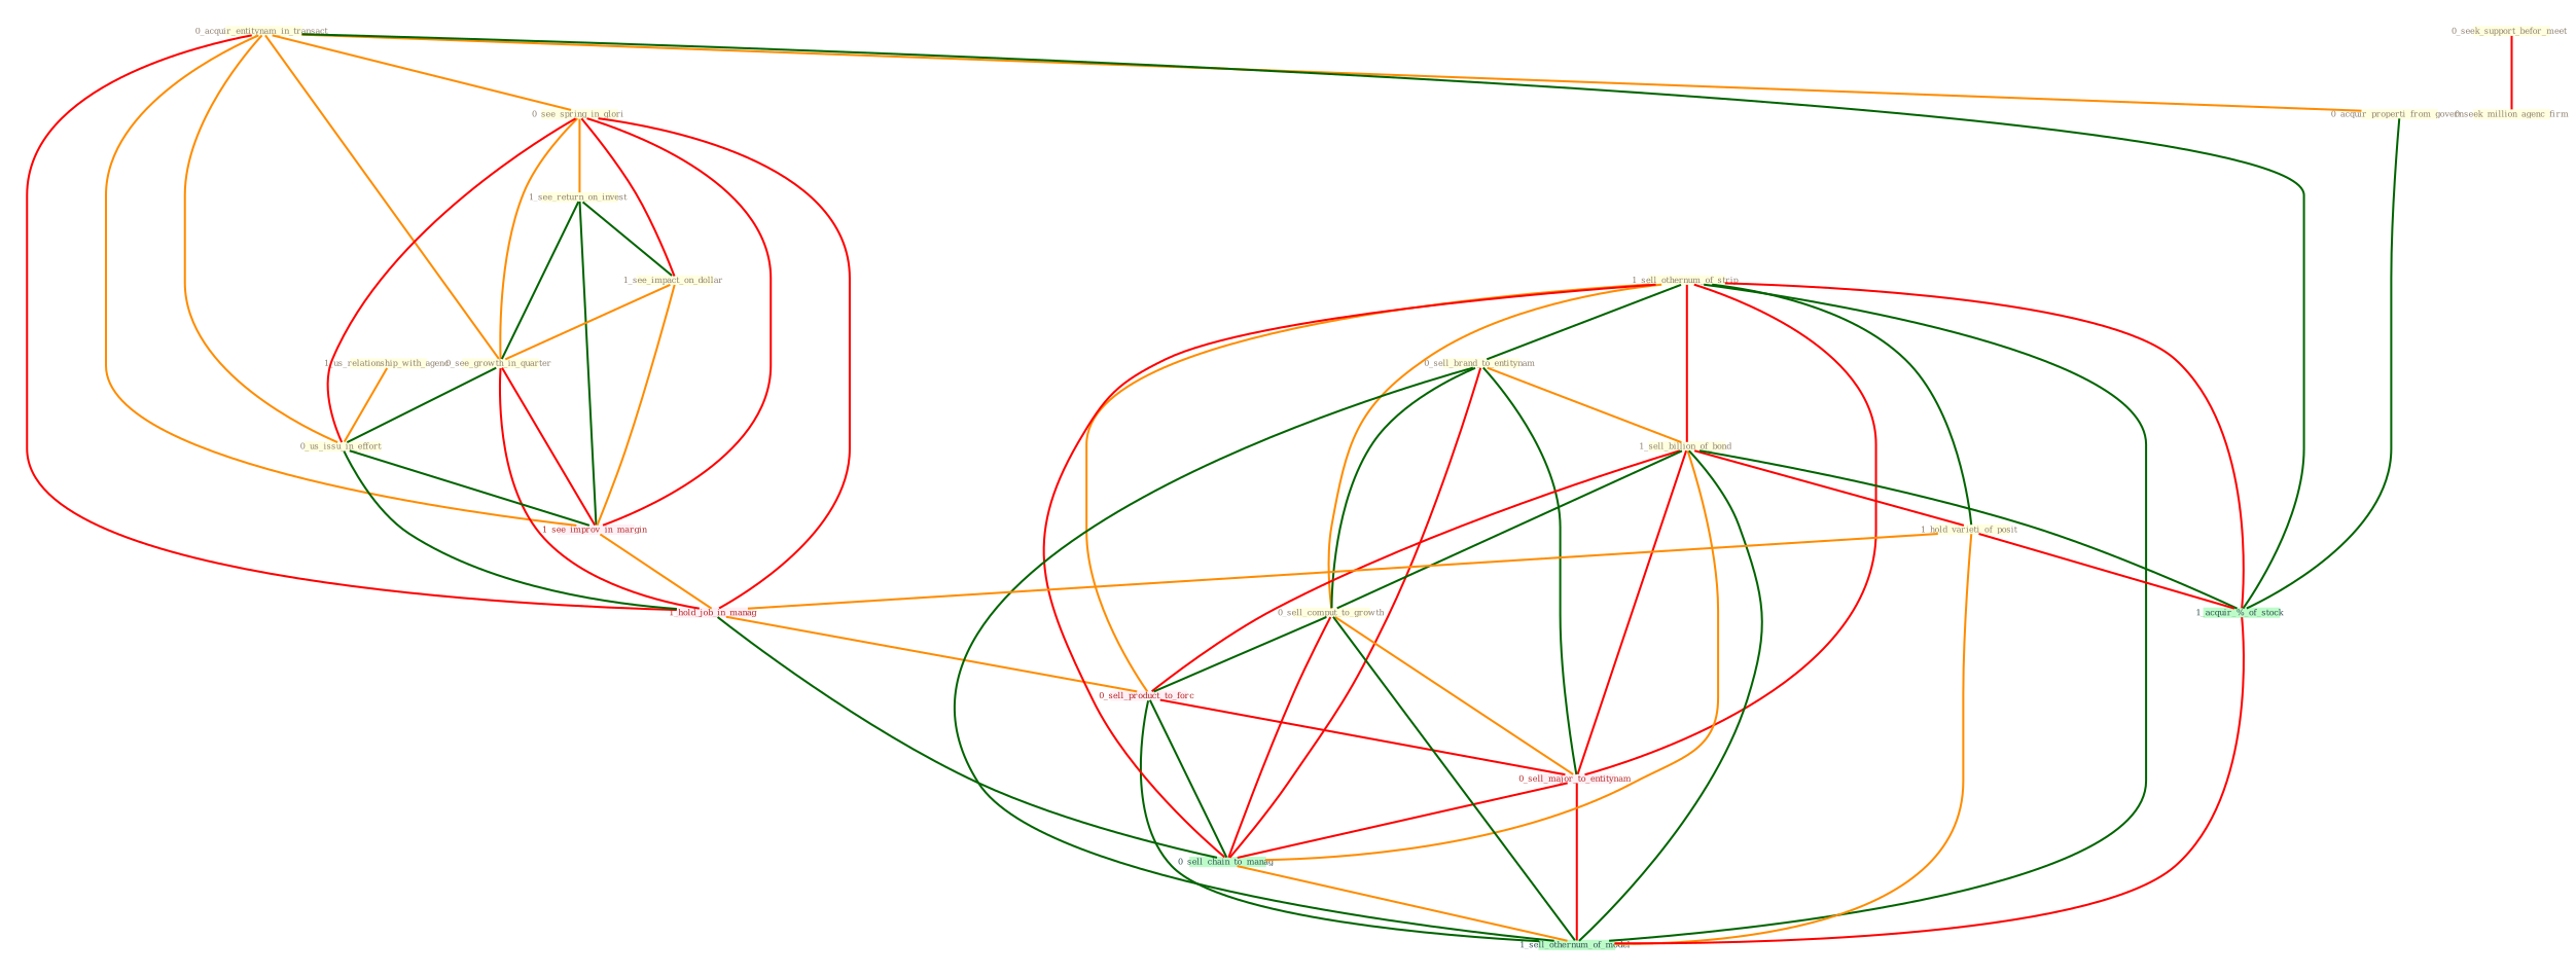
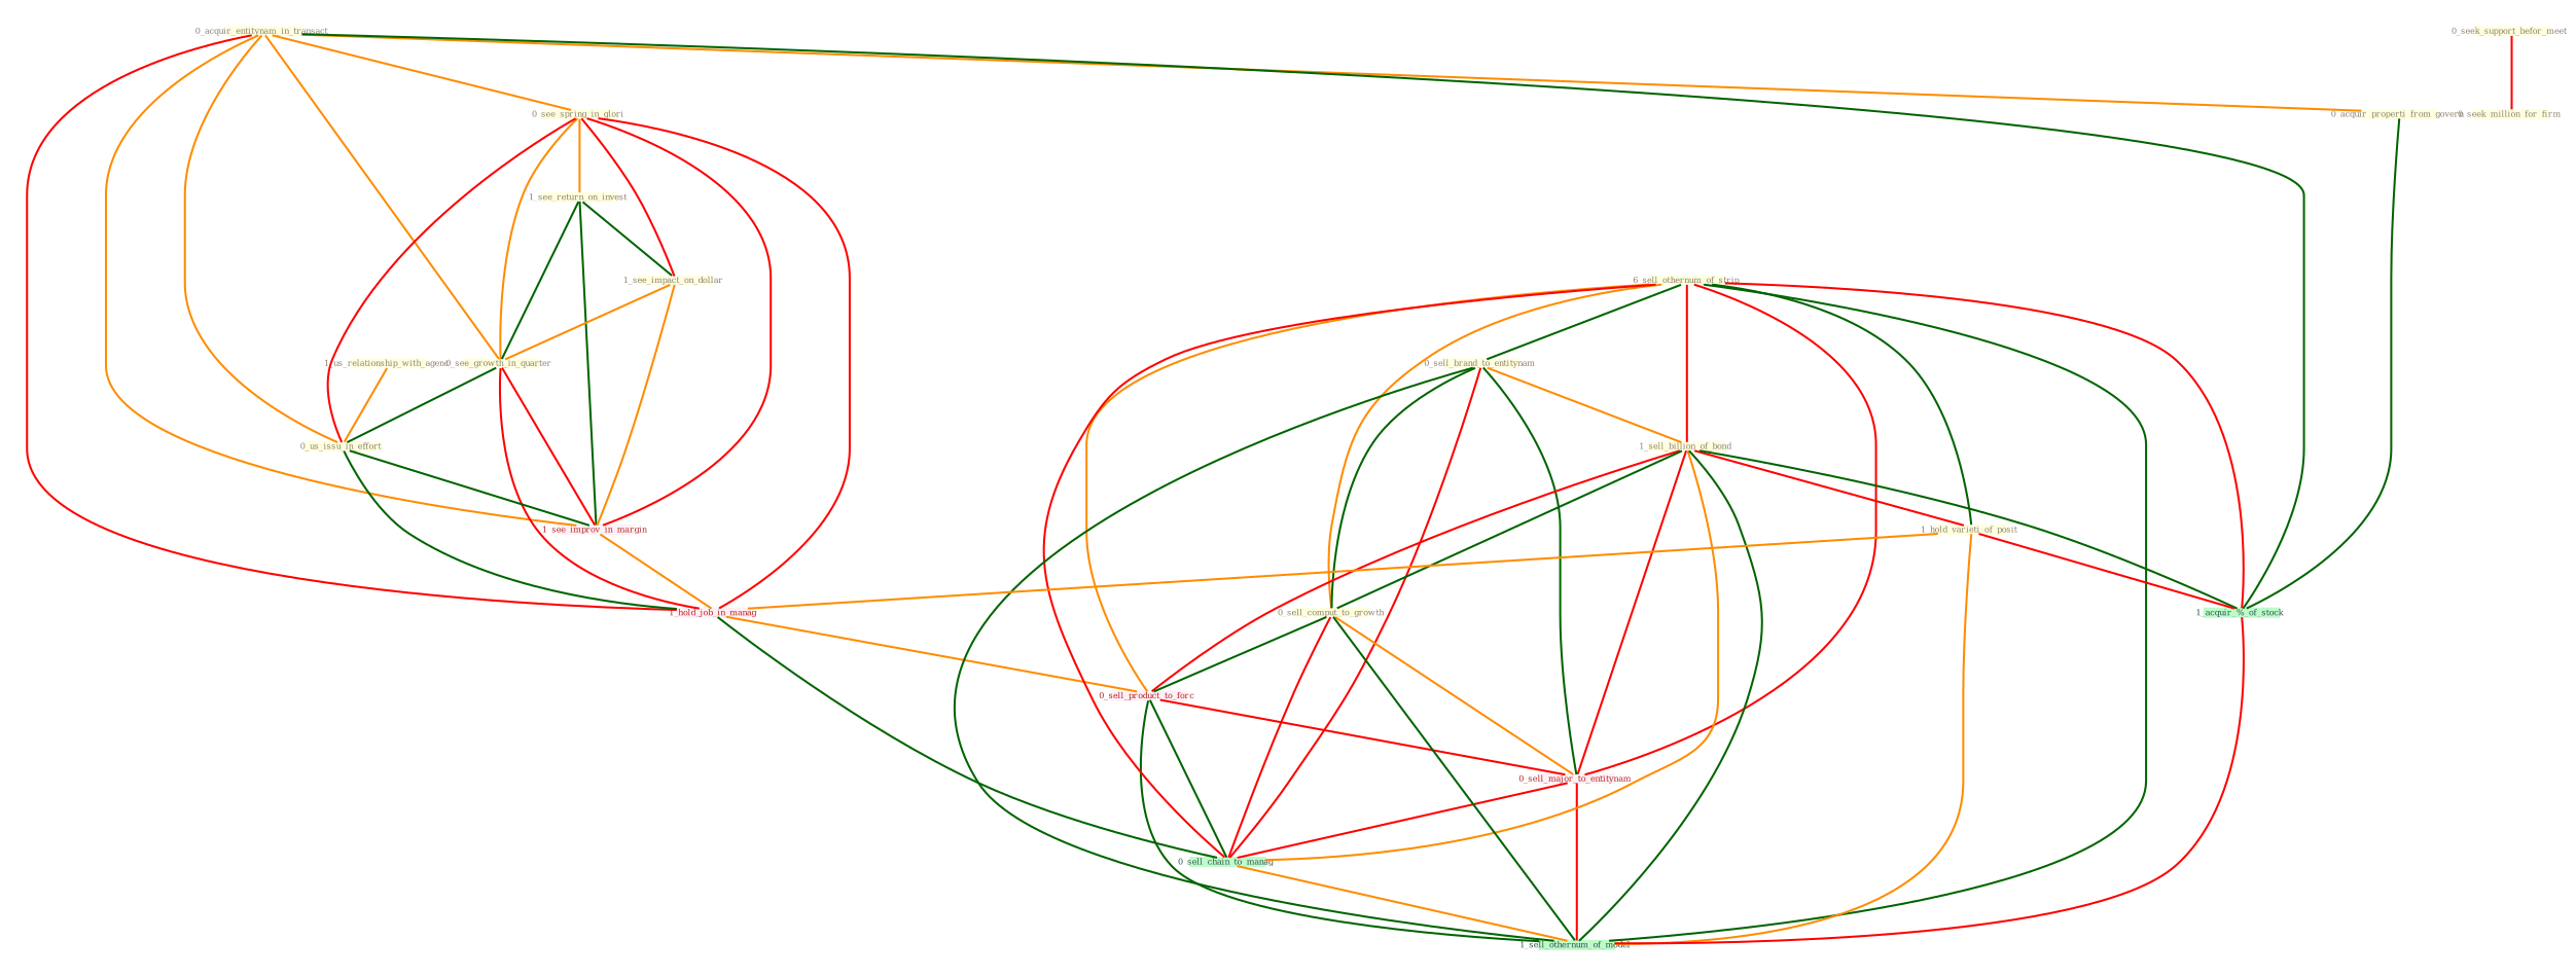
  graph {
    node [color="#ffffe0" fixedsize=true fontcolor="#8b7d6b" fontsize=4 shape=polygon style=filled]
    edge [color=darkgreen w=1]
    "1_see_improv_in_margin " [color="#fff0f5" fontcolor="#b22222" height=.06 width=.5]
    "1_hold_job_in_manag " [color="#fff0f5" fontcolor="#b22222" height=.06 width=.5]
    "0_sell_product_to_forc " [color="#fff0f5" fontcolor="#b22222" height=.06 width=.5]
    "0_sell_major_to_entitynam " [color="#fff0f5" fontcolor="#b22222" height=.06 width=.5]
-   "1_sell_othernum_of_strip " [height=.06 width=.5]
+   "1_sell_othernum_of_strip " [height=.06 width=.5 label="6_sell_othernum_of_strip"]
    "1_us_relationship_with_agenc " [height=.06 width=.5]
    "0_acquir_entitynam_in_transact " [height=.06 width=.5]
    "0_sell_brand_to_entitynam " [height=.06 width=.5]
    "1_sell_billion_of_bond " [height=.06 width=.5]
    "1_hold_varieti_of_posit " [height=.06 width=.5]
    "0_see_spring_in_glori " [height=.06 width=.5]
    "1_see_return_on_invest " [height=.06 width=.5]
    "0_acquir_properti_from_govern " [height=.06 width=.5]
    "1_see_impact_on_dollar " [height=.06 width=.5]
    "0_see_growth_in_quarter " [height=.06 width=.5]
    "0_us_issu_in_effort " [height=.06 width=.5]
    "0_seek_support_befor_meet " [height=.06 width=.5]
-   "0_seek_million_for_firm " [height=.06 width=.5 label="0_seek_million_agenc_firm"]
+   "0_seek_million_for_firm " [height=.06 width=.5]
    n19 [height=.06 label="0_sell_comput_to_growth" width=.5]
    "1_acquir_%_of_stock " [color="#BDFCC9" fontcolor="#2f4f4f" height=.06 width=.5]
    "0_sell_chain_to_manag " [color="#BDFCC9" fontcolor="#2f4f4f" height=.06 width=.5]
    "1_sell_othernum_of_model " [color="#BDFCC9" fontcolor="#2f4f4f" height=.06 width=.5]
    subgraph sub_1 {
      "1_see_improv_in_margin "
      "1_hold_job_in_manag "
      "0_sell_product_to_forc "
      "0_sell_major_to_entitynam "
    }
    subgraph sub_2 {
      "1_sell_othernum_of_strip "
      "1_us_relationship_with_agenc "
      "0_acquir_entitynam_in_transact "
      "0_sell_brand_to_entitynam "
      "1_sell_billion_of_bond "
      "1_hold_varieti_of_posit "
      "0_see_spring_in_glori "
      "1_see_return_on_invest "
      "0_acquir_properti_from_govern "
      "1_see_impact_on_dollar "
      "0_see_growth_in_quarter "
      "0_us_issu_in_effort "
      "0_seek_support_befor_meet "
      "0_seek_million_for_firm "
      n19
    }
    "1_see_improv_in_margin " -- "1_hold_job_in_manag " [color=darkorange]
    "1_hold_job_in_manag " -- "0_sell_product_to_forc " [color=darkorange w=2]
    "1_hold_job_in_manag " -- "0_sell_chain_to_manag "
    "0_sell_product_to_forc " -- "0_sell_major_to_entitynam " [color=red w=2]
    "0_sell_product_to_forc " -- "0_sell_chain_to_manag " [w=2]
    "0_sell_product_to_forc " -- "1_sell_othernum_of_model "
    "0_sell_major_to_entitynam " -- "0_sell_chain_to_manag " [color=red w=2]
    "0_sell_major_to_entitynam " -- "1_sell_othernum_of_model " [color=red]
    "1_sell_othernum_of_strip " -- "0_sell_product_to_forc " [color=darkorange]
    "1_sell_othernum_of_strip " -- "0_sell_major_to_entitynam " [color=red]
    "1_sell_othernum_of_strip " -- "0_sell_brand_to_entitynam "
    "1_sell_othernum_of_strip " -- "1_sell_billion_of_bond " [color=red w=2]
    "1_sell_othernum_of_strip " -- "1_hold_varieti_of_posit "
    "1_sell_othernum_of_strip " -- n19 [color=darkorange]
    "1_sell_othernum_of_strip " -- "1_acquir_%_of_stock " [color=red]
    "1_sell_othernum_of_strip " -- "0_sell_chain_to_manag " [color=red]
    "1_sell_othernum_of_strip " -- "1_sell_othernum_of_model " [w=3]
    "1_us_relationship_with_agenc " -- "0_us_issu_in_effort " [color=darkorange]
    "0_acquir_entitynam_in_transact " -- "1_see_improv_in_margin " [color=darkorange]
    "0_acquir_entitynam_in_transact " -- "1_hold_job_in_manag " [color=red]
    "0_acquir_entitynam_in_transact " -- "0_see_spring_in_glori " [color=darkorange]
    "0_acquir_entitynam_in_transact " -- "0_acquir_properti_from_govern " [color=darkorange]
    "0_acquir_entitynam_in_transact " -- "0_see_growth_in_quarter " [color=darkorange]
    "0_acquir_entitynam_in_transact " -- "0_us_issu_in_effort " [color=darkorange]
    "0_acquir_entitynam_in_transact " -- "1_acquir_%_of_stock "
    "0_sell_brand_to_entitynam " -- "0_sell_major_to_entitynam " [w=3]
    "0_sell_brand_to_entitynam " -- "1_sell_billion_of_bond " [color=darkorange]
    "0_sell_brand_to_entitynam " -- n19 [w=2]
    "0_sell_brand_to_entitynam " -- "0_sell_chain_to_manag " [color=red w=2]
    "0_sell_brand_to_entitynam " -- "1_sell_othernum_of_model "
    "1_sell_billion_of_bond " -- "0_sell_product_to_forc " [color=red]
    "1_sell_billion_of_bond " -- "0_sell_major_to_entitynam " [color=red]
    "1_sell_billion_of_bond " -- "1_hold_varieti_of_posit " [color=red]
    "1_sell_billion_of_bond " -- n19
    "1_sell_billion_of_bond " -- "1_acquir_%_of_stock "
    "1_sell_billion_of_bond " -- "0_sell_chain_to_manag " [color=darkorange]
    "1_sell_billion_of_bond " -- "1_sell_othernum_of_model " [w=2]
    "1_hold_varieti_of_posit " -- "1_hold_job_in_manag " [color=darkorange]
    "1_hold_varieti_of_posit " -- "1_acquir_%_of_stock " [color=red]
    "1_hold_varieti_of_posit " -- "1_sell_othernum_of_model " [color=darkorange]
    "0_see_spring_in_glori " -- "1_see_improv_in_margin " [color=red w=2]
    "0_see_spring_in_glori " -- "1_hold_job_in_manag " [color=red]
    "0_see_spring_in_glori " -- "1_see_return_on_invest " [color=darkorange]
    "0_see_spring_in_glori " -- "1_see_impact_on_dollar " [color=red]
    "0_see_spring_in_glori " -- "0_see_growth_in_quarter " [color=darkorange w=2]
    "0_see_spring_in_glori " -- "0_us_issu_in_effort " [color=red]
    "1_see_return_on_invest " -- "1_see_improv_in_margin "
    "1_see_return_on_invest " -- "1_see_impact_on_dollar " [w=2]
    "1_see_return_on_invest " -- "0_see_growth_in_quarter "
    "0_acquir_properti_from_govern " -- "1_acquir_%_of_stock "
    "1_see_impact_on_dollar " -- "1_see_improv_in_margin " [color=darkorange]
    "1_see_impact_on_dollar " -- "0_see_growth_in_quarter " [color=darkorange]
    "0_see_growth_in_quarter " -- "1_see_improv_in_margin " [color=red w=2]
    "0_see_growth_in_quarter " -- "1_hold_job_in_manag " [color=red]
    "0_see_growth_in_quarter " -- "0_us_issu_in_effort "
    "0_us_issu_in_effort " -- "1_see_improv_in_margin "
    "0_us_issu_in_effort " -- "1_hold_job_in_manag "
    "0_seek_support_befor_meet " -- "0_seek_million_for_firm " [color=red]
    n19 -- "0_sell_product_to_forc " [w=2]
    n19 -- "0_sell_major_to_entitynam " [color=darkorange w=2]
    n19 -- "0_sell_chain_to_manag " [color=red w=2]
    n19 -- "1_sell_othernum_of_model "
    "1_acquir_%_of_stock " -- "1_sell_othernum_of_model " [color=red]
    "0_sell_chain_to_manag " -- "1_sell_othernum_of_model " [color=darkorange]
  }
